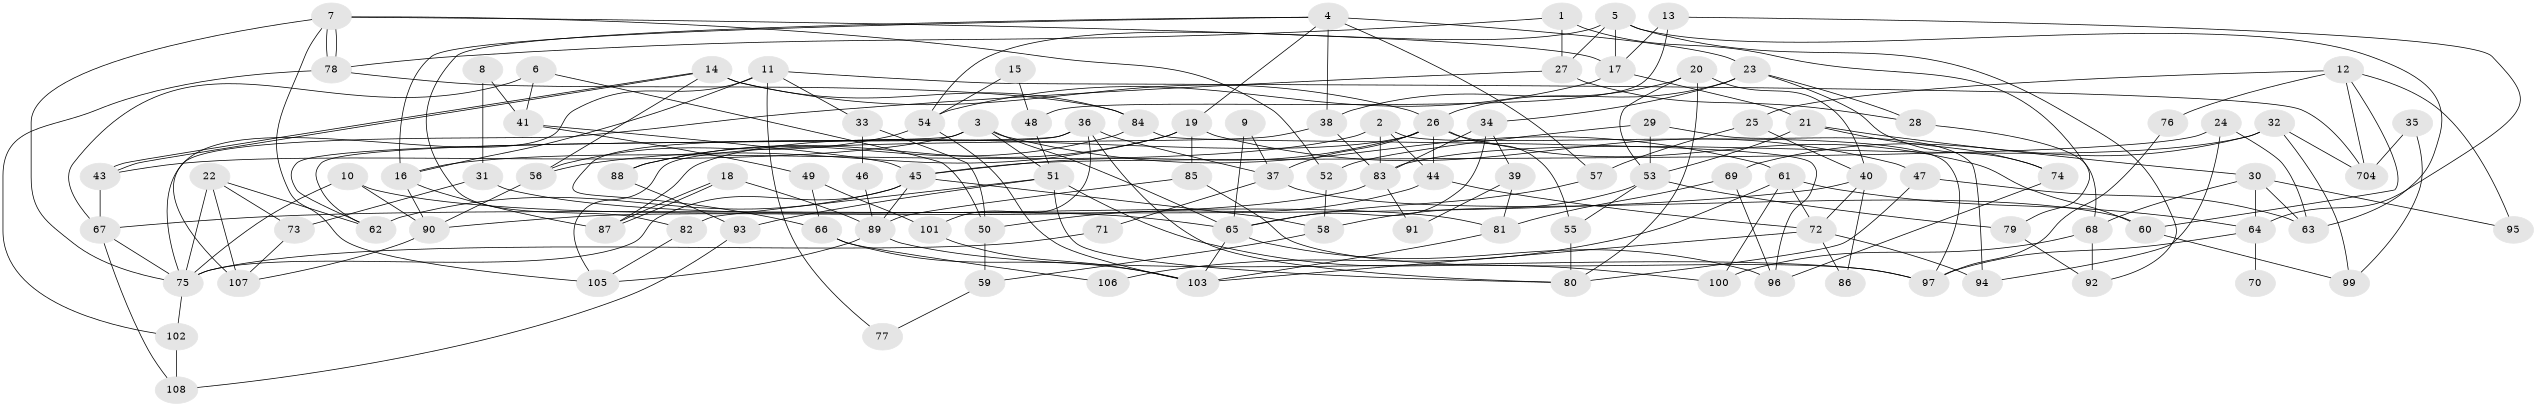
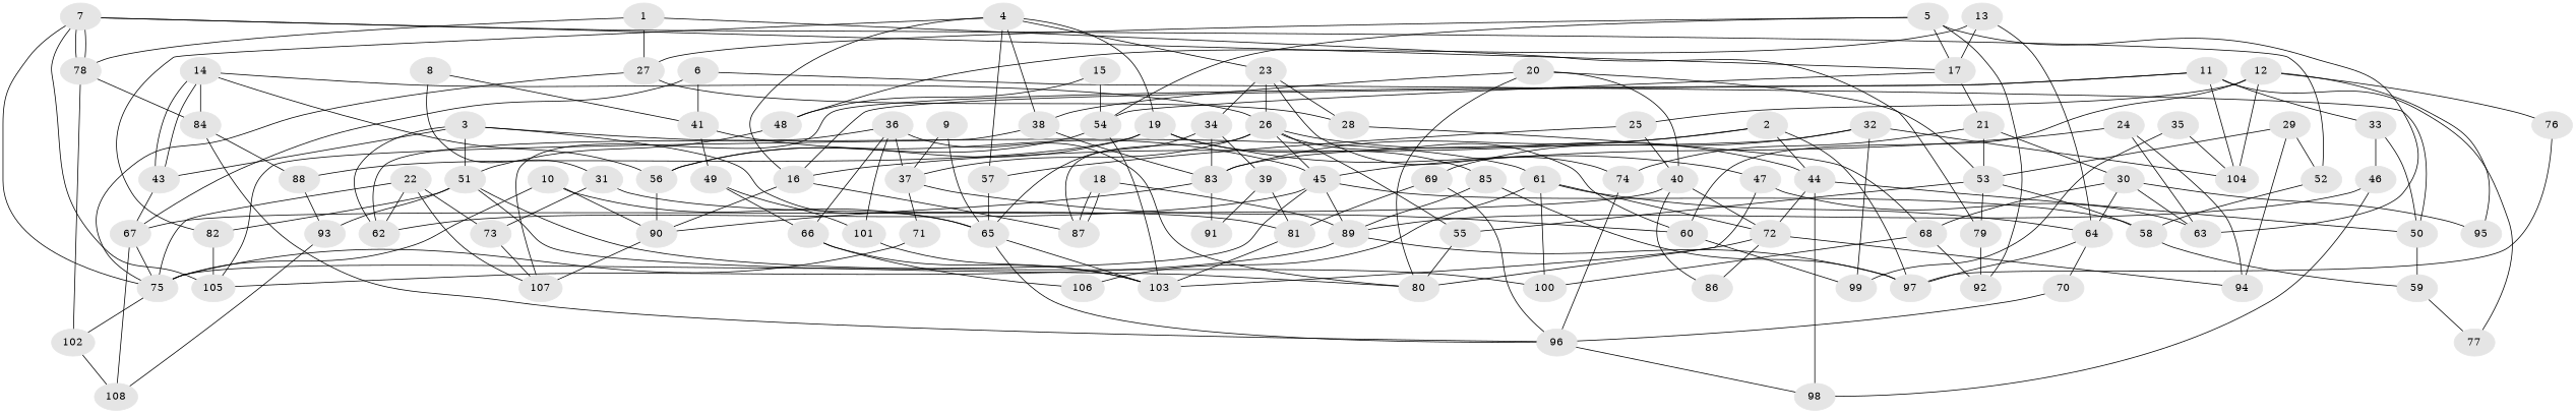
  graph {
    node [color=gray90 style=filled]
    1
    27
    78
    79
    75
    28
    31
    73
    81
    84
    102
    92
    2
    16
    44
    83
    97
    90
    87
    50
    72
+   98
    91
    3
    43
    51
    61
    62
    65
    67
    82
    80
    93
    100
    64
    106
    103
    96
    4
    19
    23
    38
    57
    56
    47
    85
    88
    26
    74
    34
    105
    5
    17
    54
    63
    21
    6
    41
    45
    49
    59
    108
    7
    52
    58
    8
    9
    37
    60
    71
    10
    107
    11
    33
    77
-   104 [label=704]
+   104
    46
    12
    25
    76
    95
    40
    99
    13
    48
    70
    14
    55
    15
    53
    30
    18
    89
    20
    86
    68
    22
    39
    24
    94
    29
    32
    69
    35
    36
    66
    101
    1 -- 27
    1 -- 78
    1 -- 79
    27 -- 75
    27 -- 28
    78 -- 84
    78 -- 102
    79 -- 92
    75 -- 102
    28 -- 68
    31 -- 73
    31 -- 81
    73 -- 107
    81 -- 103
    84 -- 96
    84 -- 88
    102 -- 108
    2 -- 16
    2 -- 44
    2 -- 83
    2 -- 97
    16 -- 90
    16 -- 87
    44 -- 50
    44 -- 72
+   44 -- 98
    83 -- 90
    83 -- 91
    90 -- 107
    50 -- 59
    72 -- 103
    72 -- 86
    72 -- 94
    3 -- 43
    3 -- 51
    3 -- 61
    3 -- 62
    3 -- 65
    43 -- 67
    51 -- 82
    51 -- 80
    51 -- 93
    51 -- 100
    61 -- 72
    61 -- 100
    61 -- 64
    61 -- 106
    65 -- 103
    65 -- 96
    67 -- 75
    67 -- 108
    82 -- 105
    93 -- 108
    64 -- 97
    64 -- 70
+   96 -- 98
    4 -- 16
    4 -- 82
    4 -- 19
    4 -- 23
    4 -- 38
    4 -- 57
    19 -- 56
    19 -- 47
    19 -- 85
    19 -- 88
    23 -- 28
    23 -- 26
    23 -- 74
    23 -- 34
    38 -- 83
    38 -- 105
    57 -- 65
    56 -- 90
    47 -- 80
    47 -- 63
    85 -- 97
    85 -- 89
    88 -- 93
    26 -- 44
    26 -- 87
    26 -- 45
    26 -- 37
    26 -- 60
    26 -- 55
    74 -- 96
    34 -- 83
    34 -- 65
    34 -- 39
    5 -- 27
    5 -- 92
    5 -- 17
    5 -- 54
    5 -- 63
    17 -- 54
    17 -- 21
    54 -- 103
    54 -- 56
    21 -- 74
    21 -- 53
    21 -- 30
    6 -- 50
    6 -- 67
    6 -- 41
    41 -- 45
    41 -- 49
    45 -- 75
    45 -- 62
    45 -- 58
    45 -- 89
    49 -- 66
    49 -- 101
    59 -- 77
    7 -- 78
    7 -- 78
    7 -- 75
    7 -- 105
    7 -- 17
    7 -- 52
    52 -- 58
    58 -- 59
    8 -- 31
    8 -- 41
    9 -- 65
    9 -- 37
    37 -- 60
    37 -- 71
    60 -- 99
    71 -- 75
    10 -- 75
    10 -- 90
    10 -- 65
    11 -- 16
    11 -- 107
    11 -- 33
    11 -- 77
    11 -- 104
    33 -- 50
    33 -- 46
+   46 -- 98
    46 -- 89
    12 -- 60
    12 -- 104
    12 -- 25
    12 -- 76
    12 -- 95
    25 -- 57
    25 -- 40
    76 -- 97
    40 -- 72
    40 -- 67
    40 -- 86
    13 -- 64
    13 -- 17
    13 -- 48
    48 -- 51
+   70 -- 96
    14 -- 84
    14 -- 43
    14 -- 43
    14 -- 56
    14 -- 26
    55 -- 80
    15 -- 54
    15 -- 48
    53 -- 79
    53 -- 58
    53 -- 55
    30 -- 64
    30 -- 63
    30 -- 95
    30 -- 68
    18 -- 87
    18 -- 87
    18 -- 89
    89 -- 97
    89 -- 105
    20 -- 80
    20 -- 38
    20 -- 40
    20 -- 53
    68 -- 92
    68 -- 100
    22 -- 75
    22 -- 73
    22 -- 62
    22 -- 107
    39 -- 81
    39 -- 91
    24 -- 63
    24 -- 45
    24 -- 94
    29 -- 52
    29 -- 53
    29 -- 94
    32 -- 83
    32 -- 104
    32 -- 99
    32 -- 69
    69 -- 81
    69 -- 96
    35 -- 104
    35 -- 99
    36 -- 62
    36 -- 80
    36 -- 37
    36 -- 66
    36 -- 101
    66 -- 106
    66 -- 103
    101 -- 103
  }
